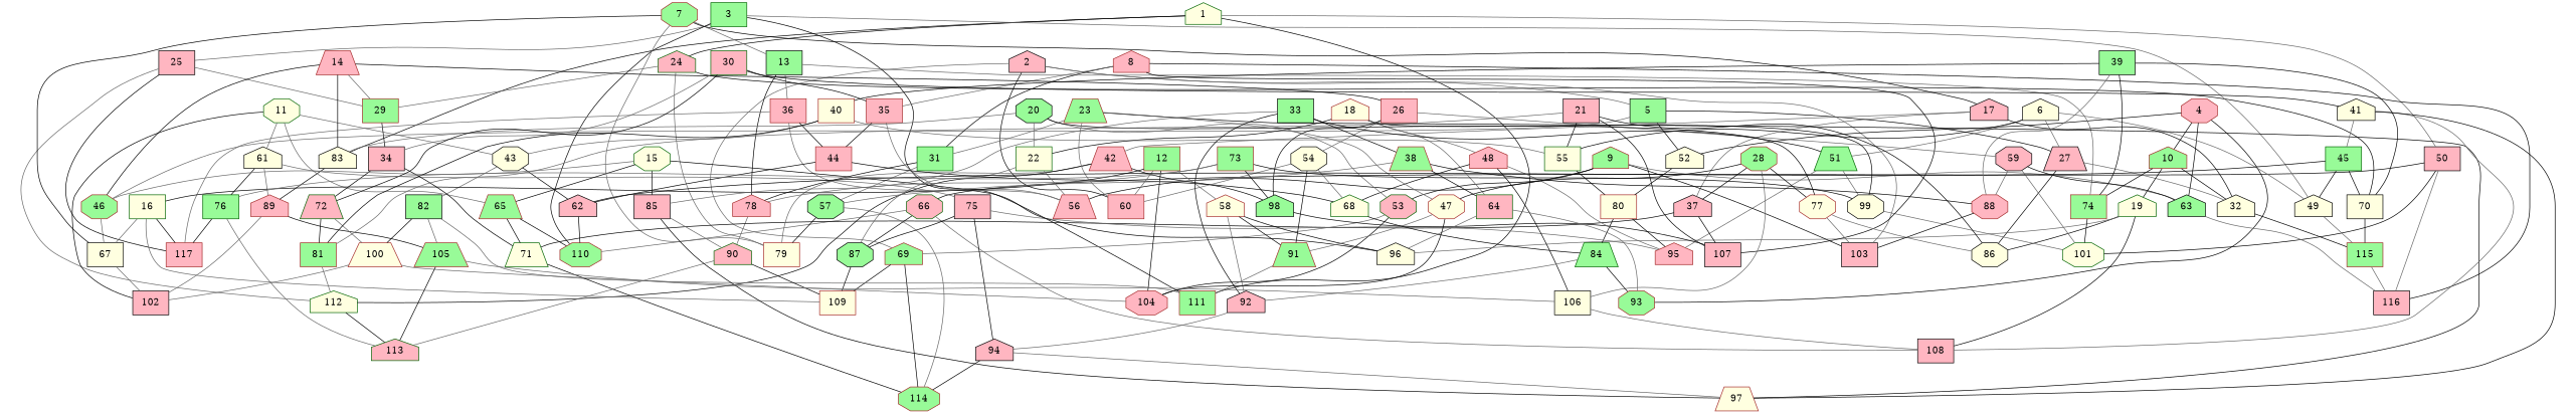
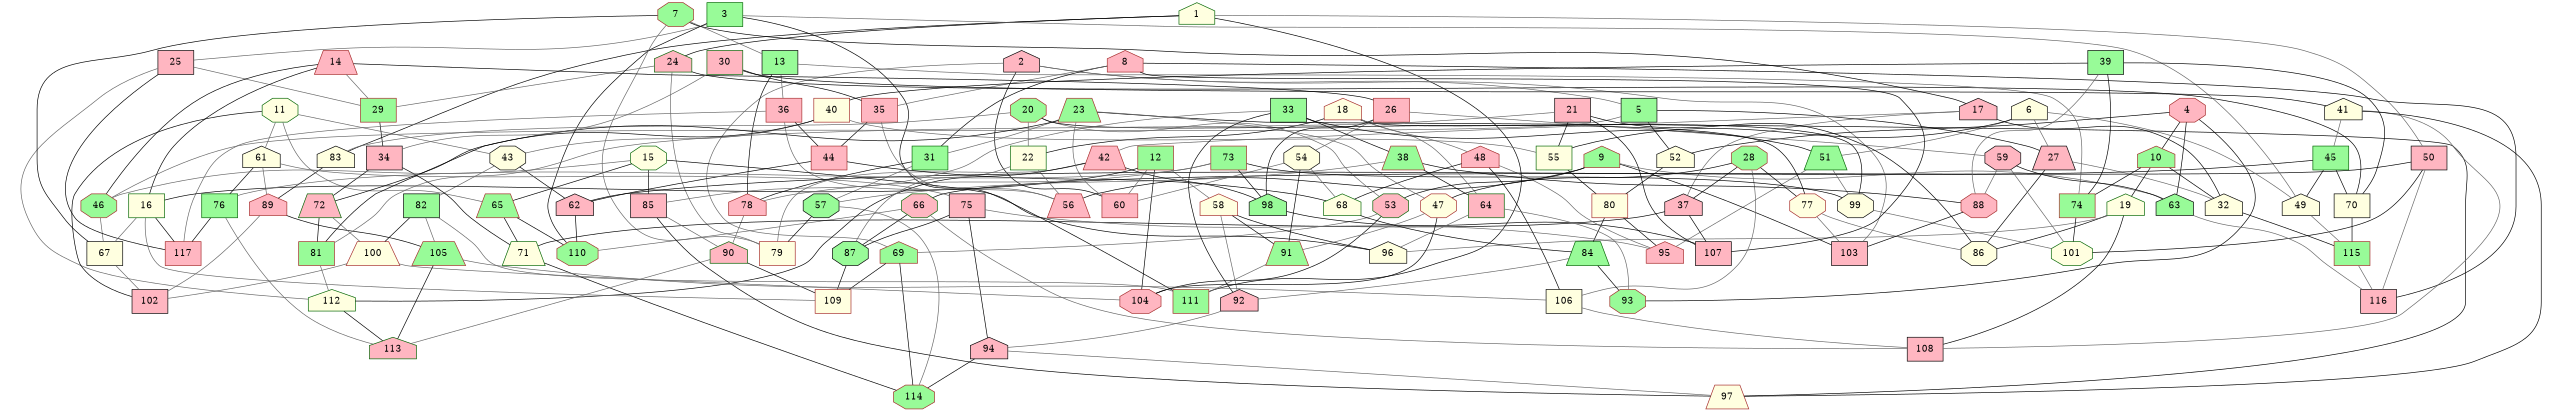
  graph {
    node [color=brown fillcolor=lightpink shape=box style=filled]
    edge [color=black]
    1 [color=darkgreen fillcolor=lightyellow shape=house]
    24 [color=darkgreen shape=house]
    50 [color=black]
    83 [color=black fillcolor=lightyellow shape=house]
    111 [fillcolor=palegreen]
    79 [fillcolor=lightyellow]
    29 [fillcolor=palegreen]
    70 [color=black fillcolor=lightyellow]
    116 [color=black]
    66 [color=darkgreen shape=octagon]
    101 [color=darkgreen fillcolor=lightyellow shape=octagon]
    89 [shape=house]
    2 [color=black shape=house]
    5 [color=black fillcolor=palegreen]
    60
    69 [fillcolor=palegreen shape=house]
    103 [color=black]
    52 [color=black fillcolor=lightyellow shape=house]
    27 [color=black shape=trapezium]
    46 [fillcolor=palegreen shape=octagon]
    109 [fillcolor=lightyellow]
    114 [fillcolor=palegreen shape=octagon]
    3 [color=darkgreen fillcolor=palegreen]
    25 [color=black]
    49 [color=black fillcolor=lightyellow shape=house]
    110 [fillcolor=palegreen shape=octagon]
    117
    112 [color=darkgreen fillcolor=lightyellow shape=house]
    115 [fillcolor=palegreen]
    4 [shape=octagon]
    10 [fillcolor=palegreen shape=house]
    63 [color=black fillcolor=palegreen shape=house]
    93 [fillcolor=palegreen shape=octagon]
    19 [color=darkgreen fillcolor=lightyellow shape=house]
    32 [color=black fillcolor=lightyellow shape=house]
    74 [fillcolor=palegreen]
    80 [fillcolor=lightyellow]
    86 [color=black fillcolor=lightyellow shape=octagon]
    67 [color=black fillcolor=lightyellow]
    6 [color=black fillcolor=lightyellow shape=house]
    51 [color=darkgreen fillcolor=palegreen shape=trapezium]
    55 [color=darkgreen fillcolor=lightyellow]
    99 [color=black fillcolor=lightyellow shape=octagon]
    95 [shape=house]
    7 [fillcolor=palegreen shape=octagon]
    13 [color=black fillcolor=palegreen]
    17 [color=black shape=house]
    36
    78 [shape=house]
    37 [color=black shape=house]
    42 [shape=trapezium]
    102 [color=black]
    8 [shape=house]
    31 [color=darkgreen fillcolor=palegreen]
    35
    107 [color=black]
    57 [color=black fillcolor=palegreen shape=octagon]
    56 [shape=trapezium]
    44
    9 [fillcolor=palegreen shape=house]
    53 [color=darkgreen shape=octagon]
    104 [shape=octagon]
    96 [color=black fillcolor=lightyellow shape=house]
    108 [color=black]
    11 [color=darkgreen fillcolor=lightyellow shape=octagon]
    43 [color=black fillcolor=lightyellow shape=octagon]
    61 [color=black fillcolor=lightyellow shape=house]
    65 [fillcolor=palegreen shape=trapezium]
    62 [color=black shape=house]
    82 [color=black fillcolor=palegreen]
    75 [color=black]
    76 [color=darkgreen fillcolor=palegreen]
    71 [color=darkgreen fillcolor=lightyellow shape=trapezium]
    12 [fillcolor=palegreen]
    16 [color=darkgreen fillcolor=lightyellow]
    58 [fillcolor=lightyellow shape=house]
    92 [color=black shape=house]
    91 [fillcolor=palegreen shape=trapezium]
    90 [color=darkgreen shape=house]
    14 [shape=trapezium]
    26
    54 [color=black fillcolor=lightyellow shape=octagon]
    59 [color=black shape=octagon]
    98 [color=black fillcolor=palegreen shape=house]
    34 [color=black]
    15 [color=darkgreen fillcolor=lightyellow shape=octagon]
    85 [color=black]
    97 [fillcolor=lightyellow shape=trapezium]
    18 [fillcolor=lightyellow shape=house]
    22 [color=darkgreen fillcolor=lightyellow]
    48 [shape=house]
    64 [color=darkgreen]
    87 [color=black fillcolor=palegreen shape=octagon]
    106 [color=black fillcolor=lightyellow]
    68 [color=darkgreen fillcolor=lightyellow shape=house]
-   20 [color=black fillcolor=palegreen shape=octagon]
+   20 [fillcolor=palegreen shape=octagon]
    77 [fillcolor=lightyellow shape=octagon]
    21 [color=black]
    81 [fillcolor=palegreen]
    23 [fillcolor=palegreen shape=trapezium]
    47 [fillcolor=lightyellow shape=octagon]
    113 [color=darkgreen shape=house]
    88 [shape=octagon]
    28 [fillcolor=palegreen shape=octagon]
    72 [color=darkgreen shape=trapezium]
    30 [color=darkgreen]
    41 [color=black fillcolor=lightyellow shape=house]
    45 [color=darkgreen fillcolor=palegreen]
    100 [fillcolor=lightyellow shape=trapezium]
    33 [color=black fillcolor=palegreen]
    38 [fillcolor=palegreen shape=trapezium]
    94 [color=black shape=house]
    39 [color=black fillcolor=palegreen]
    40 [fillcolor=lightyellow]
    105 [fillcolor=palegreen shape=trapezium]
    84 [color=darkgreen fillcolor=palegreen shape=trapezium]
    73 [fillcolor=palegreen]
    1 -- 24
    1 -- 50 [color=gray40]
    1 -- 83
    1 -- 111
    24 -- 79 [color=gray40]
    24 -- 29 [color=gray40]
    24 -- 70
    50 -- 116 [color=gray40]
    50 -- 66
    50 -- 101
    83 -- 89
    29 -- 34
    70 -- 115
    66 -- 110 [color=gray40]
    66 -- 108 [color=gray40]
    66 -- 87
    89 -- 102 [color=gray40]
    89 -- 105
    2 -- 5 [color=gray40]
    2 -- 60
    2 -- 69 [color=gray40]
    2 -- 103 [color=gray40]
    5 -- 52
    5 -- 27
    5 -- 46 [color=gray40]
    69 -- 109
    69 -- 114
    52 -- 80
    27 -- 32 [color=gray40]
    27 -- 86
    46 -- 67 [color=gray40]
    3 -- 111
    3 -- 25 [color=gray40]
    3 -- 49 [color=gray40]
    3 -- 110
    25 -- 29 [color=gray40]
    25 -- 117
    25 -- 112 [color=gray40]
    49 -- 115 [color=gray40]
    112 -- 113
    115 -- 116 [color=gray40]
    4 -- 52
    4 -- 10
    4 -- 63
    4 -- 93
    10 -- 19
    10 -- 32
    10 -- 74
    63 -- 116 [color=gray40]
    19 -- 86
    19 -- 96 [color=gray40]
    19 -- 108
    32 -- 115
    74 -- 101
    80 -- 95
    80 -- 84
    67 -- 102 [color=gray40]
    6 -- 27 [color=gray40]
    6 -- 49 [color=gray40]
    6 -- 51 [color=gray40]
    6 -- 55
    51 -- 99 [color=gray40]
    51 -- 95 [color=gray40]
    55 -- 80
    99 -- 101 [color=gray40]
    7 -- 79 [color=gray40]
    7 -- 67
    7 -- 13 [color=gray40]
    7 -- 17
    13 -- 74 [color=gray40]
    13 -- 36 [color=gray40]
    13 -- 78
    17 -- 32
    17 -- 37 [color=gray40]
    17 -- 42 [color=gray40]
    36 -- 117 [color=gray40]
    36 -- 56 [color=gray40]
    36 -- 44
    78 -- 90 [color=gray40]
    37 -- 107
    37 -- 71
    42 -- 79 [color=gray40]
    42 -- 112
    42 -- 98
    8 -- 116
    8 -- 31
    8 -- 35 [color=gray40]
    8 -- 107
    31 -- 78
    31 -- 57 [color=gray40]
    35 -- 56 [color=gray40]
    35 -- 44
    57 -- 79
    57 -- 114 [color=gray40]
    44 -- 62
    44 -- 68
    9 -- 103
    9 -- 63 [color=gray40]
    9 -- 56
    9 -- 53
    53 -- 69 [color=gray40]
    53 -- 104
    11 -- 102
    11 -- 43 [color=gray40]
    11 -- 61 [color=gray40]
    11 -- 65 [color=gray40]
    43 -- 62
    43 -- 82 [color=gray40]
    61 -- 89 [color=gray40]
    61 -- 75 [color=gray40]
    61 -- 76
    65 -- 110
    65 -- 71
    62 -- 110
    82 -- 111 [color=gray40]
    82 -- 100
    82 -- 105 [color=gray40]
    75 -- 95 [color=gray40]
    75 -- 87
    75 -- 94
    76 -- 117
    76 -- 113 [color=gray40]
    71 -- 114
    12 -- 60 [color=gray40]
    12 -- 104
    12 -- 16
    12 -- 58 [color=gray40]
    16 -- 109 [color=gray40]
    16 -- 117
    16 -- 67 [color=gray40]
    58 -- 96
    58 -- 92 [color=gray40]
    58 -- 91
    92 -- 94 [color=gray40]
    91 -- 111 [color=gray40]
    90 -- 109
    90 -- 113 [color=gray40]
-   14 -- 83
+   14 -- 16
    14 -- 29 [color=gray40]
    14 -- 46
    14 -- 26
    26 -- 54 [color=gray40]
    26 -- 59 [color=gray40]
    26 -- 98
    54 -- 60 [color=gray40]
    54 -- 91
    54 -- 68 [color=gray40]
    59 -- 101 [color=gray40]
    59 -- 63
    59 -- 88 [color=gray40]
    98 -- 107
    34 -- 71
    34 -- 72
    15 -- 46 [color=gray40]
    15 -- 96
    15 -- 65
    15 -- 85
    85 -- 90 [color=gray40]
    85 -- 97
    18 -- 99
    18 -- 22
    18 -- 48 [color=gray40]
    18 -- 64 [color=gray40]
    22 -- 56 [color=gray40]
    22 -- 87 [color=gray40]
    48 -- 95 [color=gray40]
    48 -- 106
    48 -- 68
    64 -- 93 [color=gray40]
    64 -- 96 [color=gray40]
    87 -- 109
    106 -- 108 [color=gray40]
    68 -- 84
    20 -- 83 [color=gray40]
    20 -- 53 [color=gray40]
    20 -- 22 [color=gray40]
    20 -- 77
    77 -- 103 [color=gray40]
    77 -- 86 [color=gray40]
    21 -- 86
    21 -- 55
    21 -- 107
    21 -- 81 [color=gray40]
    81 -- 112 [color=gray40]
    23 -- 60 [color=gray40]
    23 -- 31 [color=gray40]
    23 -- 97
    23 -- 47 [color=gray40]
    47 -- 104
    47 -- 91 [color=gray40]
    88 -- 103
    28 -- 37
    28 -- 106 [color=gray40]
    28 -- 77
    28 -- 47
    72 -- 81
    72 -- 100 [color=gray40]
    30 -- 35
    30 -- 34 [color=gray40]
-   30 -- 72
+   23 -- 72
    30 -- 41
    41 -- 108 [color=gray40]
    41 -- 97
    41 -- 45 [color=gray40]
    45 -- 70
    45 -- 49
    45 -- 62
    100 -- 102 [color=gray40]
    100 -- 104 [color=gray40]
    33 -- 51
    33 -- 92
    33 -- 85 [color=gray40]
    33 -- 38
    38 -- 57 [color=gray40]
    38 -- 64
    38 -- 88
    94 -- 114
    94 -- 97 [color=gray40]
    39 -- 70
    39 -- 74
    39 -- 88 [color=gray40]
    39 -- 40
    40 -- 55 [color=gray40]
    40 -- 43 [color=gray40]
    40 -- 81
    105 -- 106 [color=gray40]
    105 -- 113
    84 -- 93
    84 -- 92 [color=gray40]
    73 -- 99
    73 -- 78 [color=gray40]
    73 -- 76 [color=gray40]
    73 -- 98
  }
